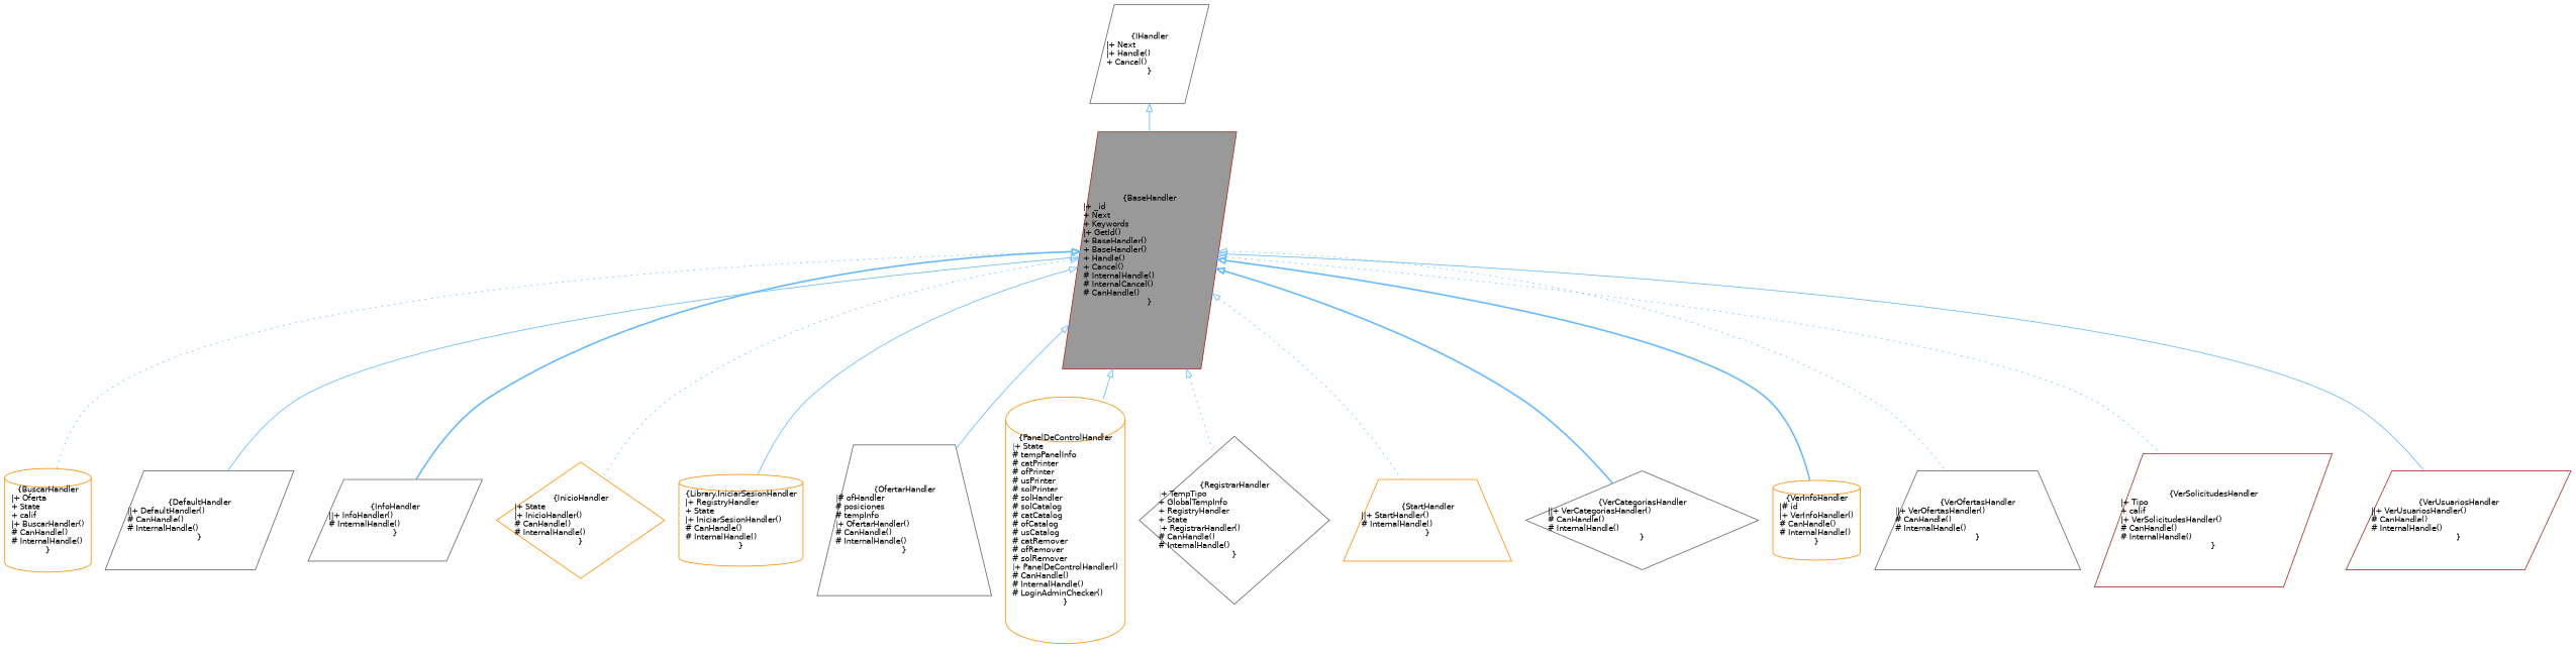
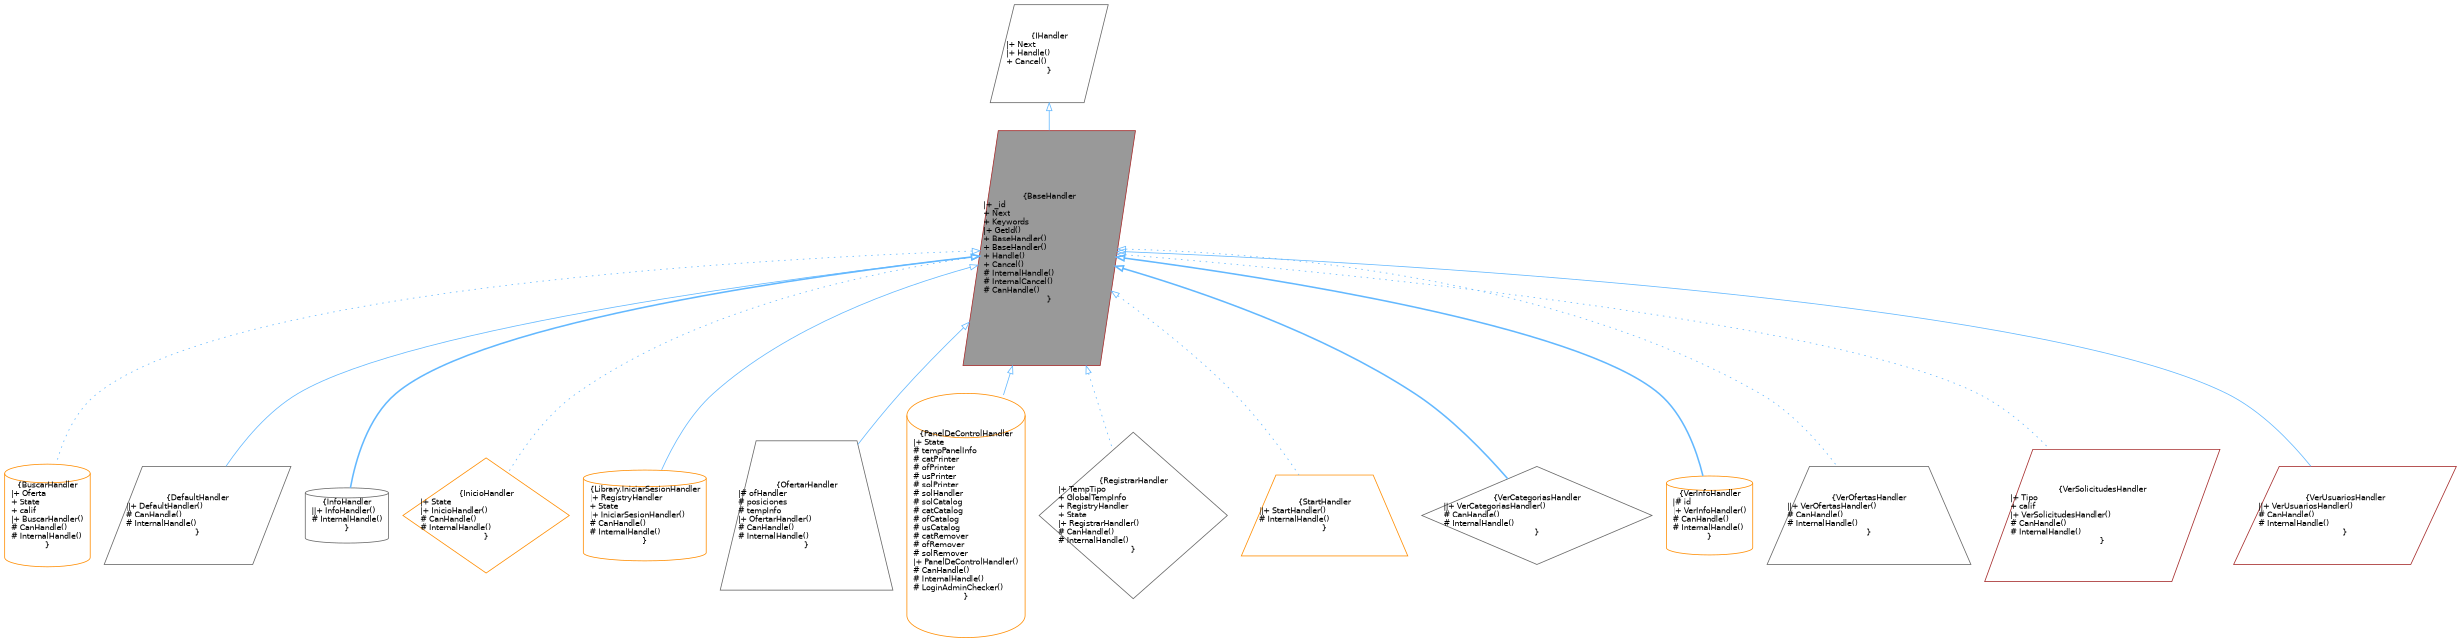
  digraph {
    node [color=gray40 fillcolor=white fontname=Helvetica fontsize=10 shape=parallelogram style=filled]
    edge [arrowtail=onormal color=steelblue1 dir=back fontname=Helvetica fontsize=10 labelfontname=Helvetica labelfontsize=10 style=dotted]
    n1 [color=brown fillcolor=grey60 fontcolor=black height=0.2 label="{BaseHandler\n|+ _id\l+ Next\l+ Keywords\l|+ GetId()\l+ BaseHandler()\l+ BaseHandler()\l+ Handle()\l+ Cancel()\l# InternalHandle()\l# InternalCancel()\l# CanHandle()\l}" width=0.4]
    n2 [color=darkorange height=0.2 label="{BuscarHandler\n|+ Oferta\l+ State\l+ calif\l|+ BuscarHandler()\l# CanHandle()\l# InternalHandle()\l}" shape=cylinder width=0.4]
    n3 [height=0.2 label="{DefaultHandler\n||+ DefaultHandler()\l# CanHandle()\l# InternalHandle()\l}" width=0.4]
-   n4 [height=0.2 label="{InfoHandler\n||+ InfoHandler()\l# InternalHandle()\l}" width=0.4]
+   n4 [height=0.2 label="{InfoHandler\n||+ InfoHandler()\l# InternalHandle()\l}" shape=cylinder width=0.4]
    n5 [color=darkorange height=0.2 label="{InicioHandler\n|+ State\l|+ InicioHandler()\l# CanHandle()\l# InternalHandle()\l}" shape=diamond width=0.4]
    n6 [color=darkorange height=0.2 label="{Library.IniciarSesionHandler\n|+ RegistryHandler\l+ State\l|+ IniciarSesionHandler()\l# CanHandle()\l# InternalHandle()\l}" shape=cylinder width=0.4]
    n7 [height=0.2 label="{OfertarHandler\n|# ofHandler\l# posiciones\l# tempInfo\l|+ OfertarHandler()\l# CanHandle()\l# InternalHandle()\l}" shape=trapezium width=0.4]
    n8 [color=darkorange height=0.2 label="{PanelDeControlHandler\n|+ State\l# tempPanelInfo\l# catPrinter\l# ofPrinter\l# usPrinter\l# solPrinter\l# solHandler\l# solCatalog\l# catCatalog\l# ofCatalog\l# usCatalog\l# catRemover\l# ofRemover\l# solRemover\l|+ PanelDeControlHandler()\l# CanHandle()\l# InternalHandle()\l# LoginAdminChecker()\l}" shape=cylinder width=0.4]
    n9 [height=0.2 label="{RegistrarHandler\n|+ TempTipo\l+ GlobalTempInfo\l+ RegistryHandler\l+ State\l|+ RegistrarHandler()\l# CanHandle()\l# InternalHandle()\l}" shape=diamond width=0.4]
    n10 [color=darkorange height=0.2 label="{StartHandler\n||+ StartHandler()\l# InternalHandle()\l}" shape=trapezium width=0.4]
    n11 [height=0.2 label="{VerCategoriasHandler\n||+ VerCategoriasHandler()\l# CanHandle()\l# InternalHandle()\l}" shape=diamond width=0.4]
    n12 [color=darkorange height=0.2 label="{VerInfoHandler\n|# id\l|+ VerInfoHandler()\l# CanHandle()\l# InternalHandle()\l}" shape=cylinder width=0.4]
    n13 [height=0.2 label="{VerOfertasHandler\n||+ VerOfertasHandler()\l# CanHandle()\l# InternalHandle()\l}" shape=trapezium width=0.4]
    n14 [color=brown height=0.2 label="{VerSolicitudesHandler\n|+ Tipo\l+ calif\l|+ VerSolicitudesHandler()\l# CanHandle()\l# InternalHandle()\l}" width=0.4]
    n15 [color=brown height=0.2 label="{VerUsuariosHandler\n||+ VerUsuariosHandler()\l# CanHandle()\l# InternalHandle()\l}" width=0.4]
    n16 [height=0.2 label="{IHandler\n|+ Next\l|+ Handle()\l+ Cancel()\l}" width=0.4]
    n1 -> n2
    n1 -> n3 [style=solid]
    n1 -> n4 [style=bold]
    n1 -> n5
    n1 -> n6 [style=solid]
    n1 -> n7 [style=solid]
    n1 -> n8 [style=solid]
    n1 -> n9
    n1 -> n10
    n1 -> n11 [style=bold]
    n1 -> n12 [style=bold]
    n1 -> n13
    n1 -> n14
    n1 -> n15 [style=solid]
    n16 -> n1 [style=solid]
  }
